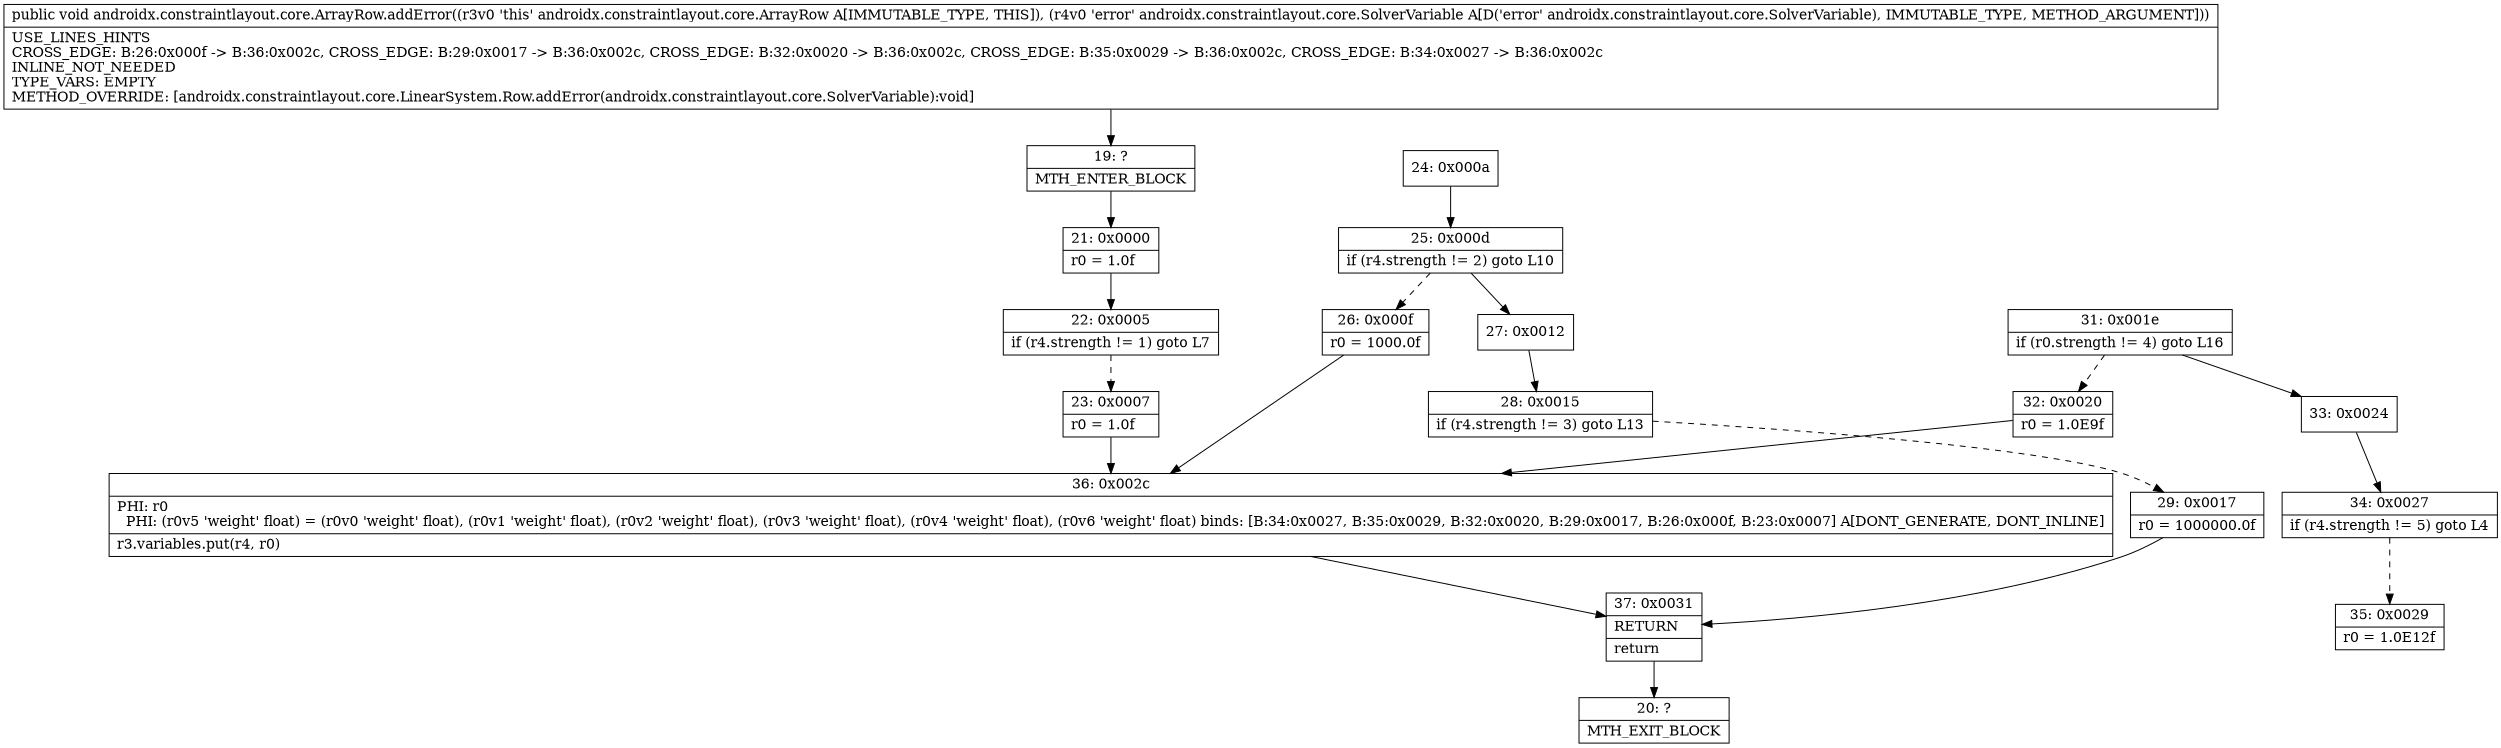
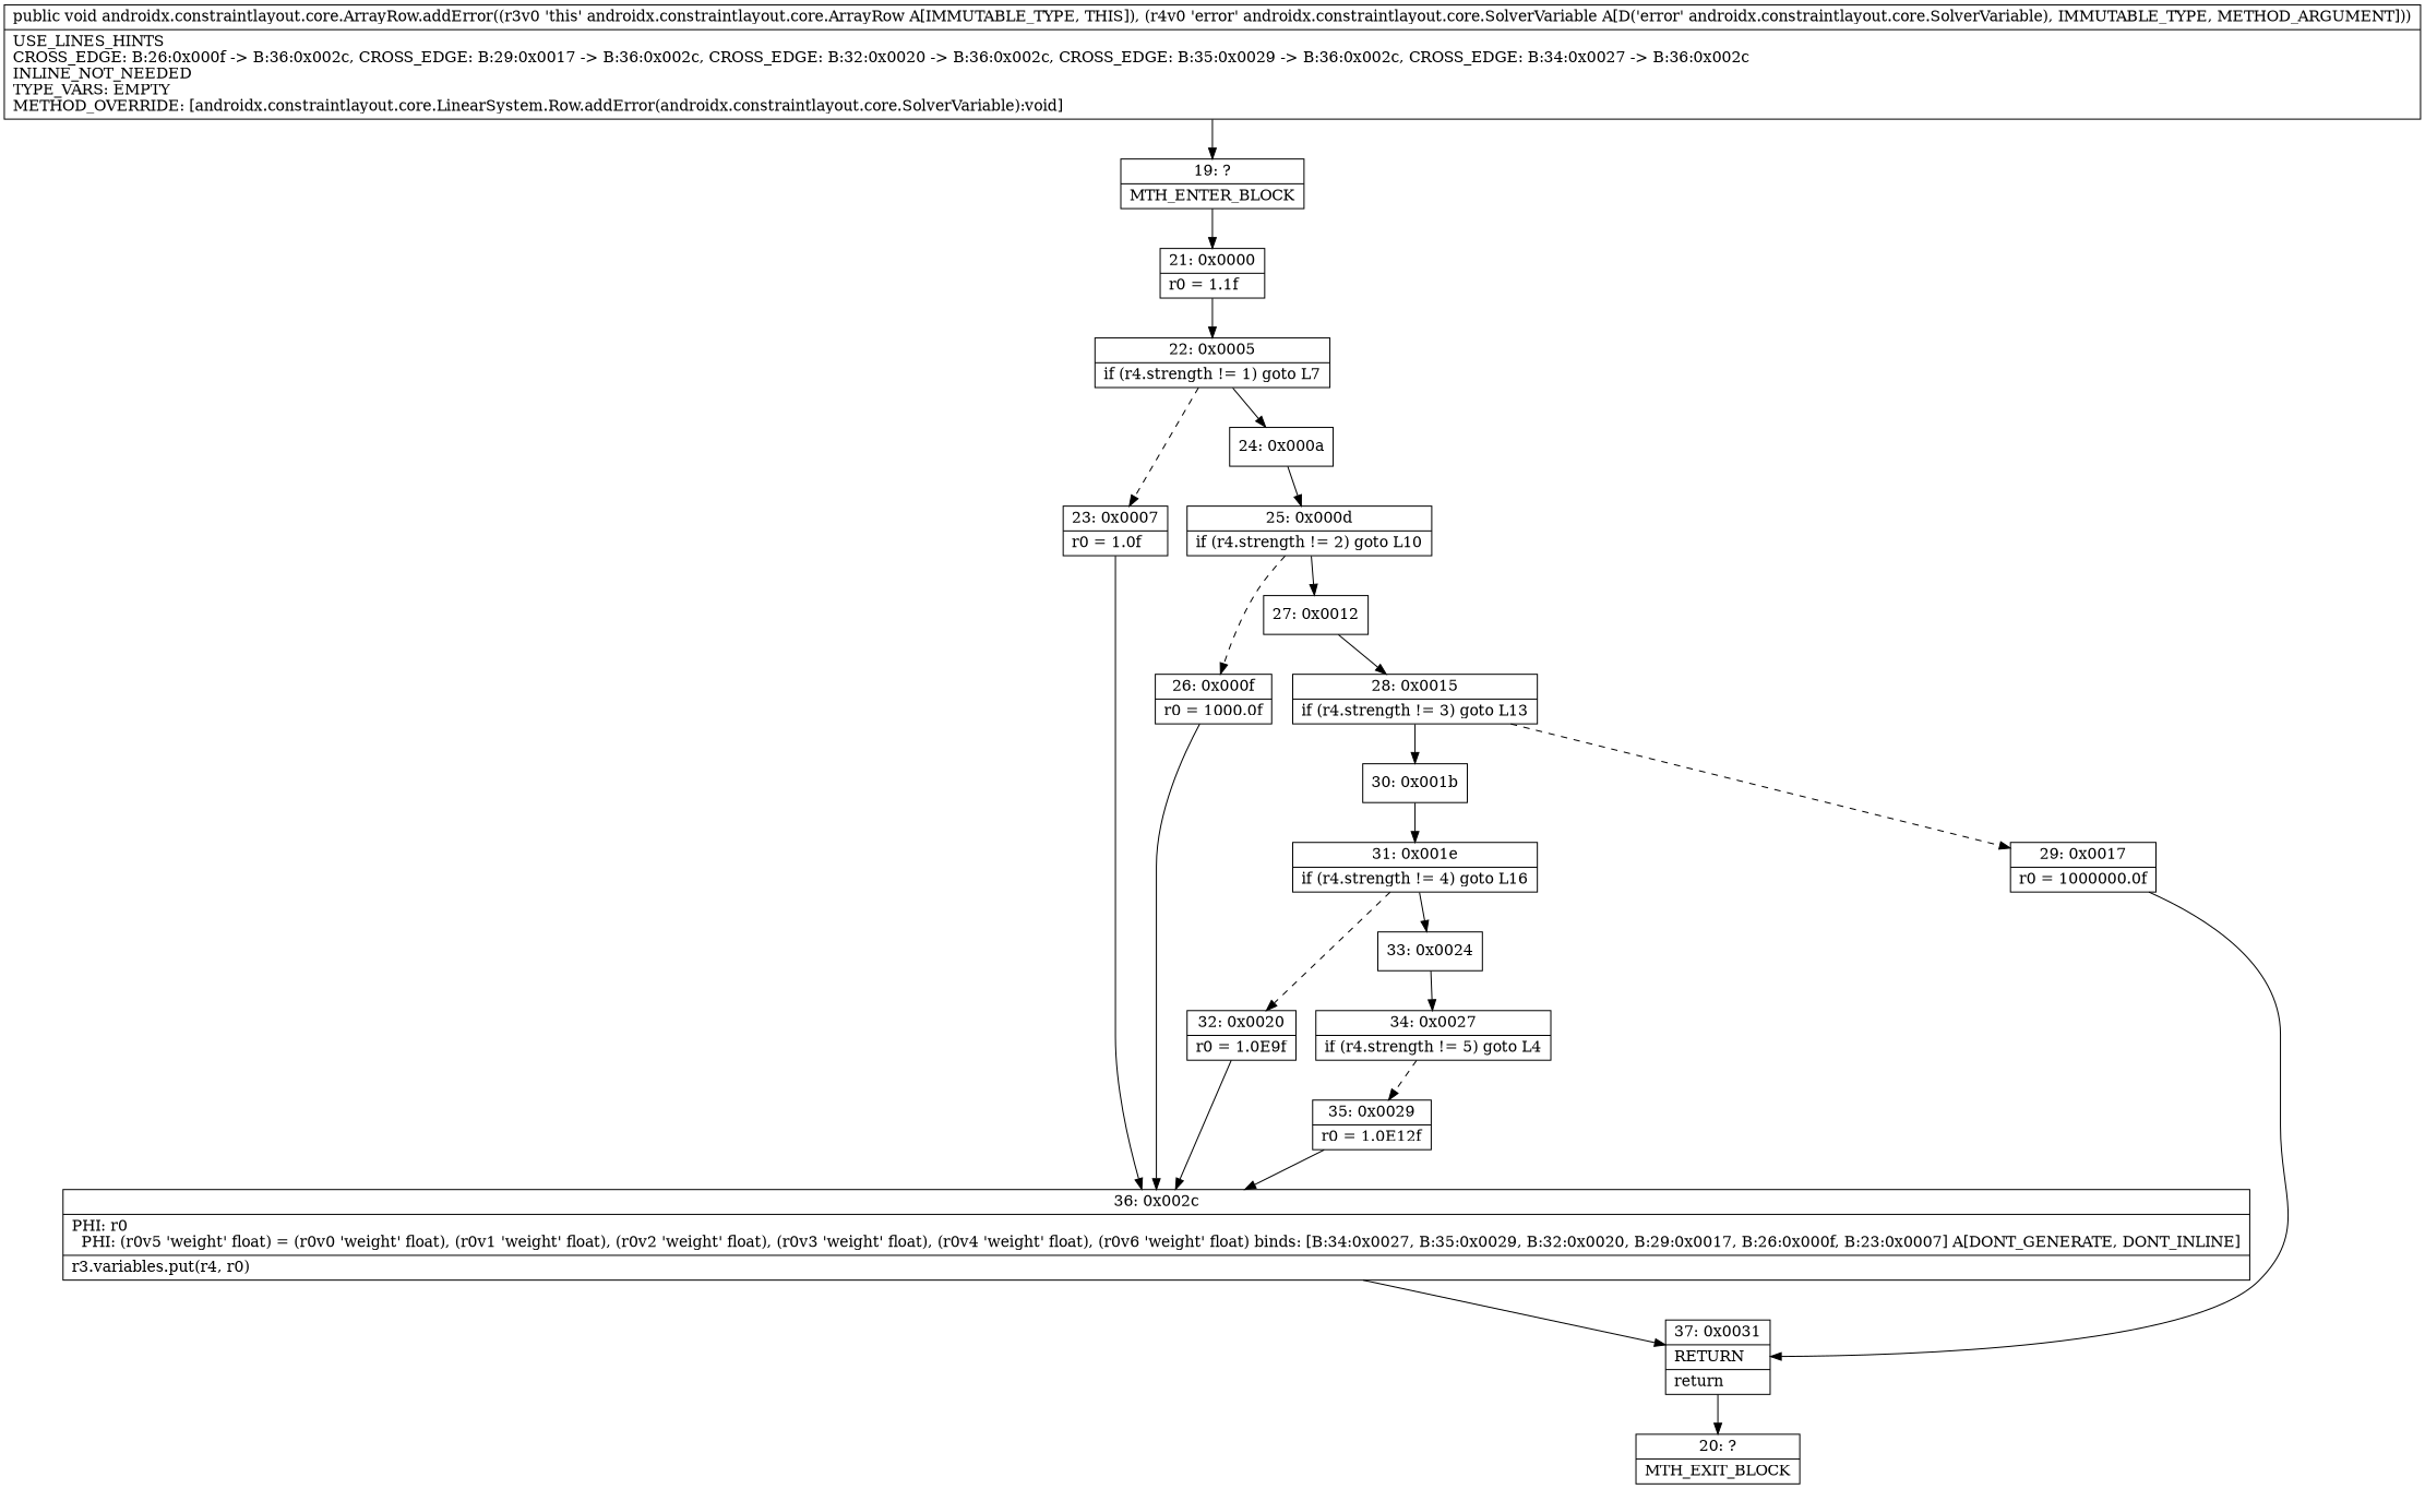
  digraph {
    node [shape=record]
    n1 [label="{19\:\ ?|MTH_ENTER_BLOCK\l}"]
-   n2 [label="{21\:\ 0x0000|r0 = 1.0f\l}"]
+   n2 [label="{21\:\ 0x0000|r0 = 1.1f\l}"]
    n3 [label="{22\:\ 0x0005|if (r4.strength != 1) goto L7\l}"]
    n4 [label="{23\:\ 0x0007|r0 = 1.0f\l}"]
    n5 [label="{24\:\ 0x000a}"]
    n6 [label="{36\:\ 0x002c|PHI: r0 \l  PHI: (r0v5 'weight' float) = (r0v0 'weight' float), (r0v1 'weight' float), (r0v2 'weight' float), (r0v3 'weight' float), (r0v4 'weight' float), (r0v6 'weight' float) binds: [B:34:0x0027, B:35:0x0029, B:32:0x0020, B:29:0x0017, B:26:0x000f, B:23:0x0007] A[DONT_GENERATE, DONT_INLINE]\l|r3.variables.put(r4, r0)\l}"]
    n7 [label="{25\:\ 0x000d|if (r4.strength != 2) goto L10\l}"]
    n8 [label="{37\:\ 0x0031|RETURN\l|return\l}"]
    n9 [label="{20\:\ ?|MTH_EXIT_BLOCK\l}"]
    n10 [label="{26\:\ 0x000f|r0 = 1000.0f\l}"]
    n11 [label="{27\:\ 0x0012}"]
    n12 [label="{28\:\ 0x0015|if (r4.strength != 3) goto L13\l}"]
    n13 [label="{29\:\ 0x0017|r0 = 1000000.0f\l}"]
-   n15 [label="{31\:\ 0x001e|if (r0.strength != 4) goto L16\l}"]
+   n14 [label="{30\:\ 0x001b}"]
+   n15 [label="{31\:\ 0x001e|if (r4.strength != 4) goto L16\l}"]
    n16 [label="{32\:\ 0x0020|r0 = 1.0E9f\l}"]
    n17 [label="{33\:\ 0x0024}"]
    n18 [label="{34\:\ 0x0027|if (r4.strength != 5) goto L4\l}"]
    n19 [label="{35\:\ 0x0029|r0 = 1.0E12f\l}"]
    n20 [label="{public void androidx.constraintlayout.core.ArrayRow.addError((r3v0 'this' androidx.constraintlayout.core.ArrayRow A[IMMUTABLE_TYPE, THIS]), (r4v0 'error' androidx.constraintlayout.core.SolverVariable A[D('error' androidx.constraintlayout.core.SolverVariable), IMMUTABLE_TYPE, METHOD_ARGUMENT]))  | USE_LINES_HINTS\lCROSS_EDGE: B:26:0x000f \-\> B:36:0x002c, CROSS_EDGE: B:29:0x0017 \-\> B:36:0x002c, CROSS_EDGE: B:32:0x0020 \-\> B:36:0x002c, CROSS_EDGE: B:35:0x0029 \-\> B:36:0x002c, CROSS_EDGE: B:34:0x0027 \-\> B:36:0x002c\lINLINE_NOT_NEEDED\lTYPE_VARS: EMPTY\lMETHOD_OVERRIDE: [androidx.constraintlayout.core.LinearSystem.Row.addError(androidx.constraintlayout.core.SolverVariable):void]\l}"]
    n1 -> n2
    n2 -> n3
    n3 -> n4 [style=dashed]
+   n3 -> n5
    n4 -> n6
    n5 -> n7
    n6 -> n8
    n7 -> n10 [style=dashed]
    n7 -> n11
    n8 -> n9
    n10 -> n6
    n11 -> n12
    n12 -> n13 [style=dashed]
+   n12 -> n14
    n13 -> n8
+   n14 -> n15
    n15 -> n16 [style=dashed]
    n15 -> n17
    n16 -> n6
    n17 -> n18
    n18 -> n19 [style=dashed]
+   n19 -> n6
    n20 -> n1
  }
